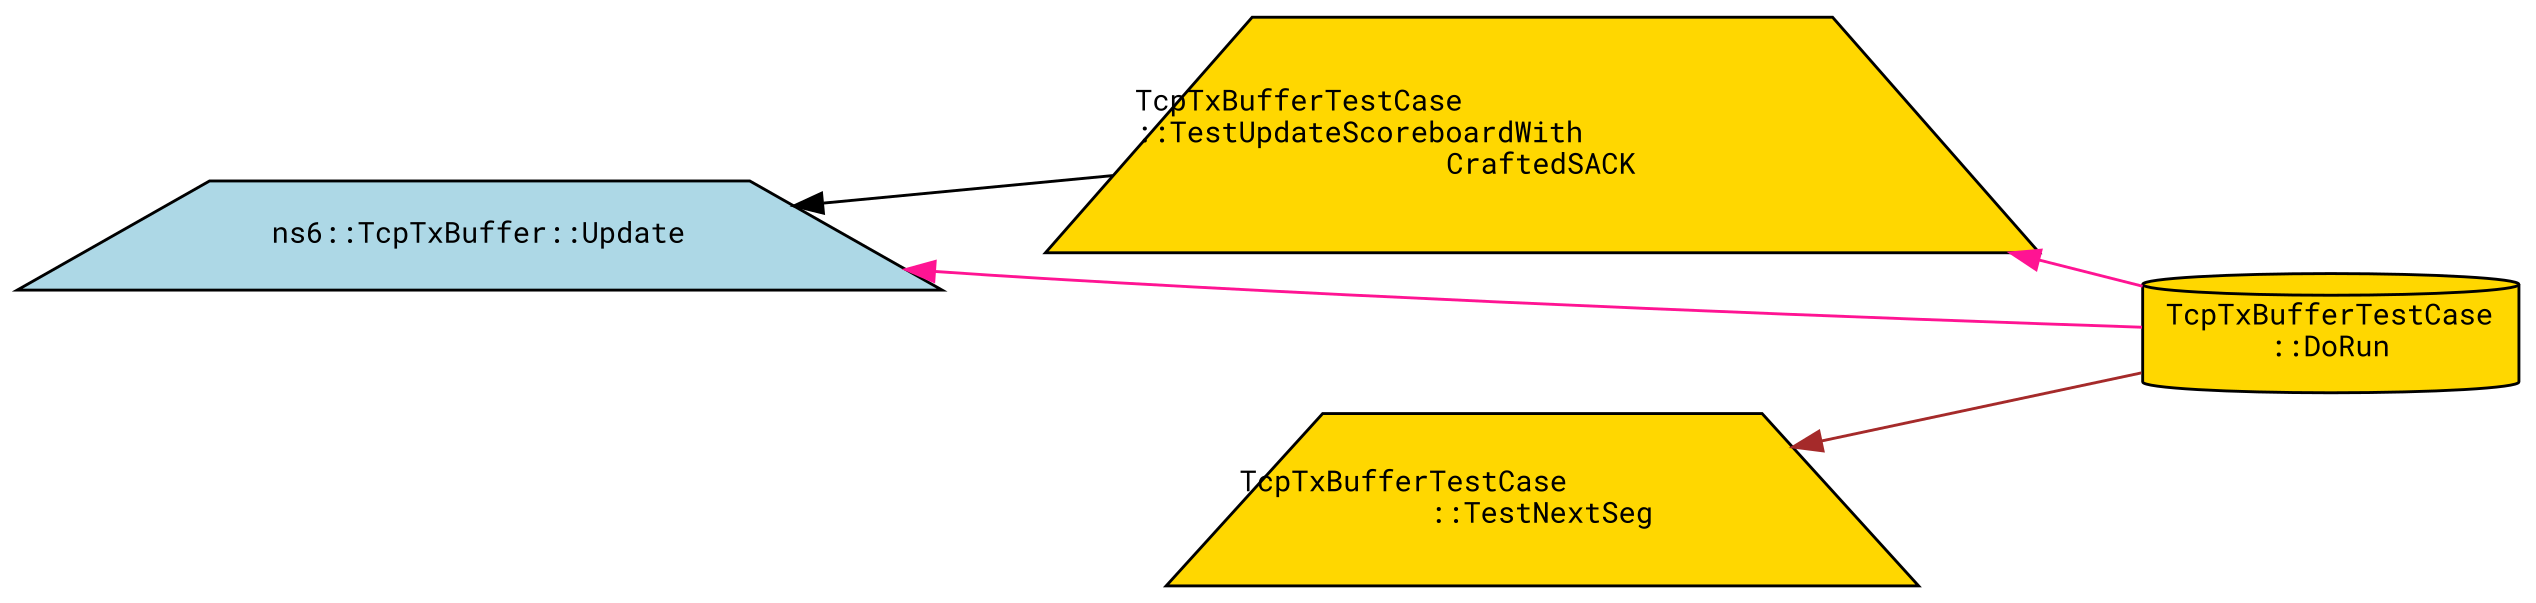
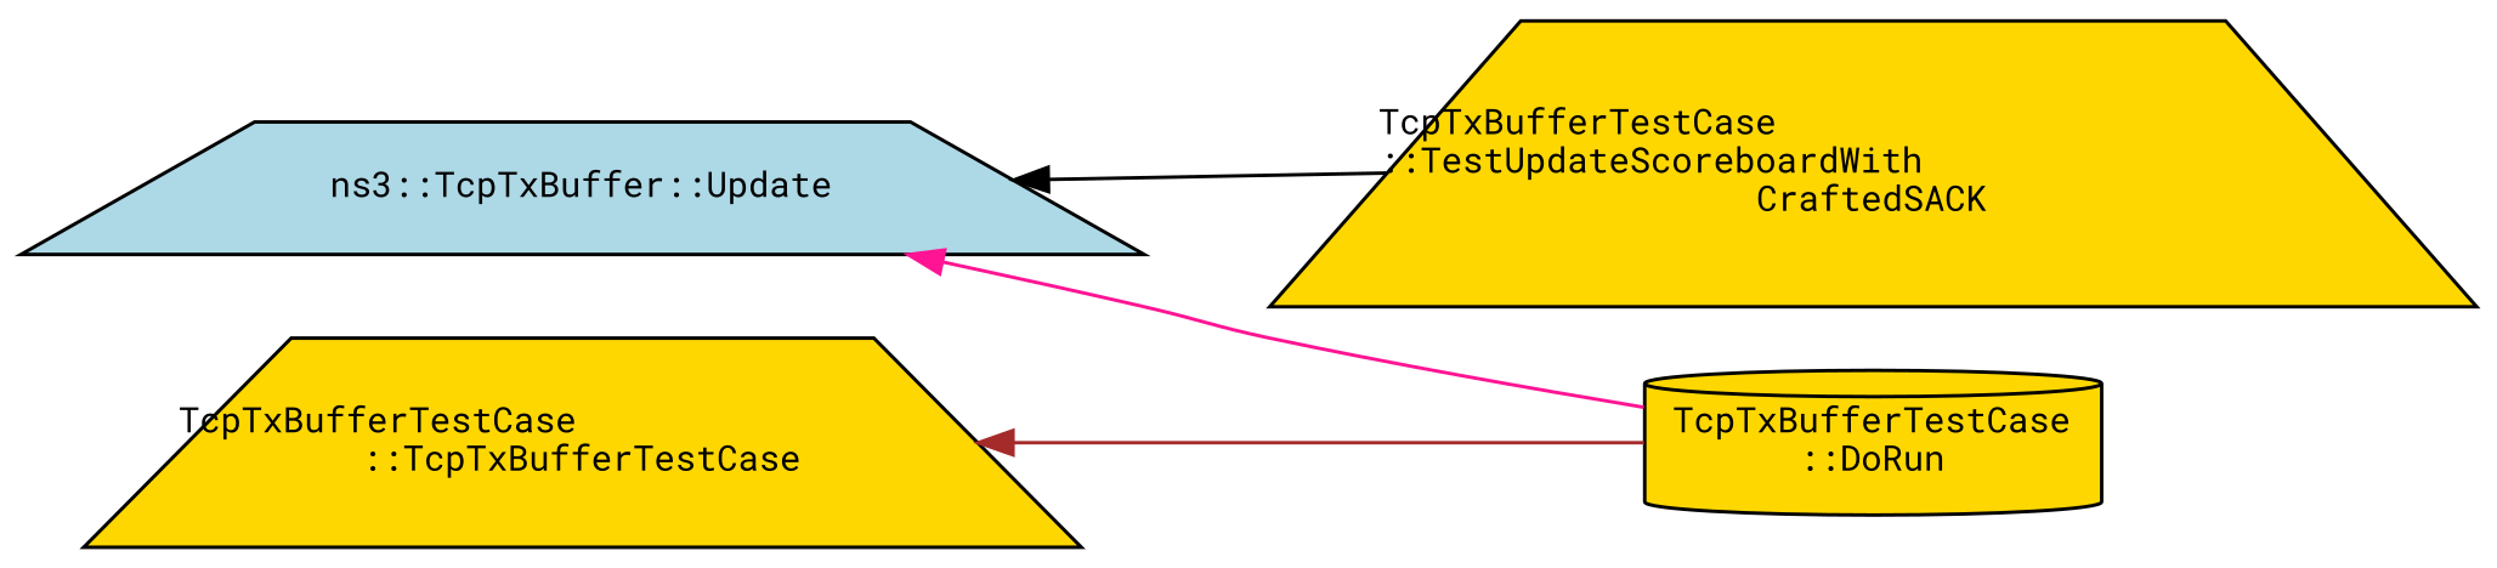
  digraph {
    fontname="Roboto Mono"
    rankdir=LR
    node [color=black fillcolor=gold fontname="Roboto Mono" fontsize=10 shape=trapezium style=filled]
    edge [color=deeppink dir=back fontname="Roboto Mono" fontsize=10 labelfontname=Helvetica labelfontsize=10 style=solid]
-   n1 [fillcolor=lightblue fontcolor=black height=0.2 label="ns6::TcpTxBuffer::Update" width=0.4]
+   n1 [fillcolor=lightblue fontcolor=black height=0.2 label="ns3::TcpTxBuffer::Update" width=0.4]
    n2 [height=0.2 label="TcpTxBufferTestCase\l::TestUpdateScoreboardWith\lCraftedSACK" width=0.4]
    n3 [height=0.2 label="TcpTxBufferTestCase\l::DoRun" shape=cylinder width=0.4]
-   n4 [height=0.2 label="TcpTxBufferTestCase\l::TestNextSeg" width=0.4]
+   n4 [height=0.2 label="TcpTxBufferTestCase\l::TcpTxBufferTestCase" width=0.4]
    n1 -> n2 [color=black]
    n1 -> n3
-   n2 -> n3
    n4 -> n3 [color=brown]
  }
